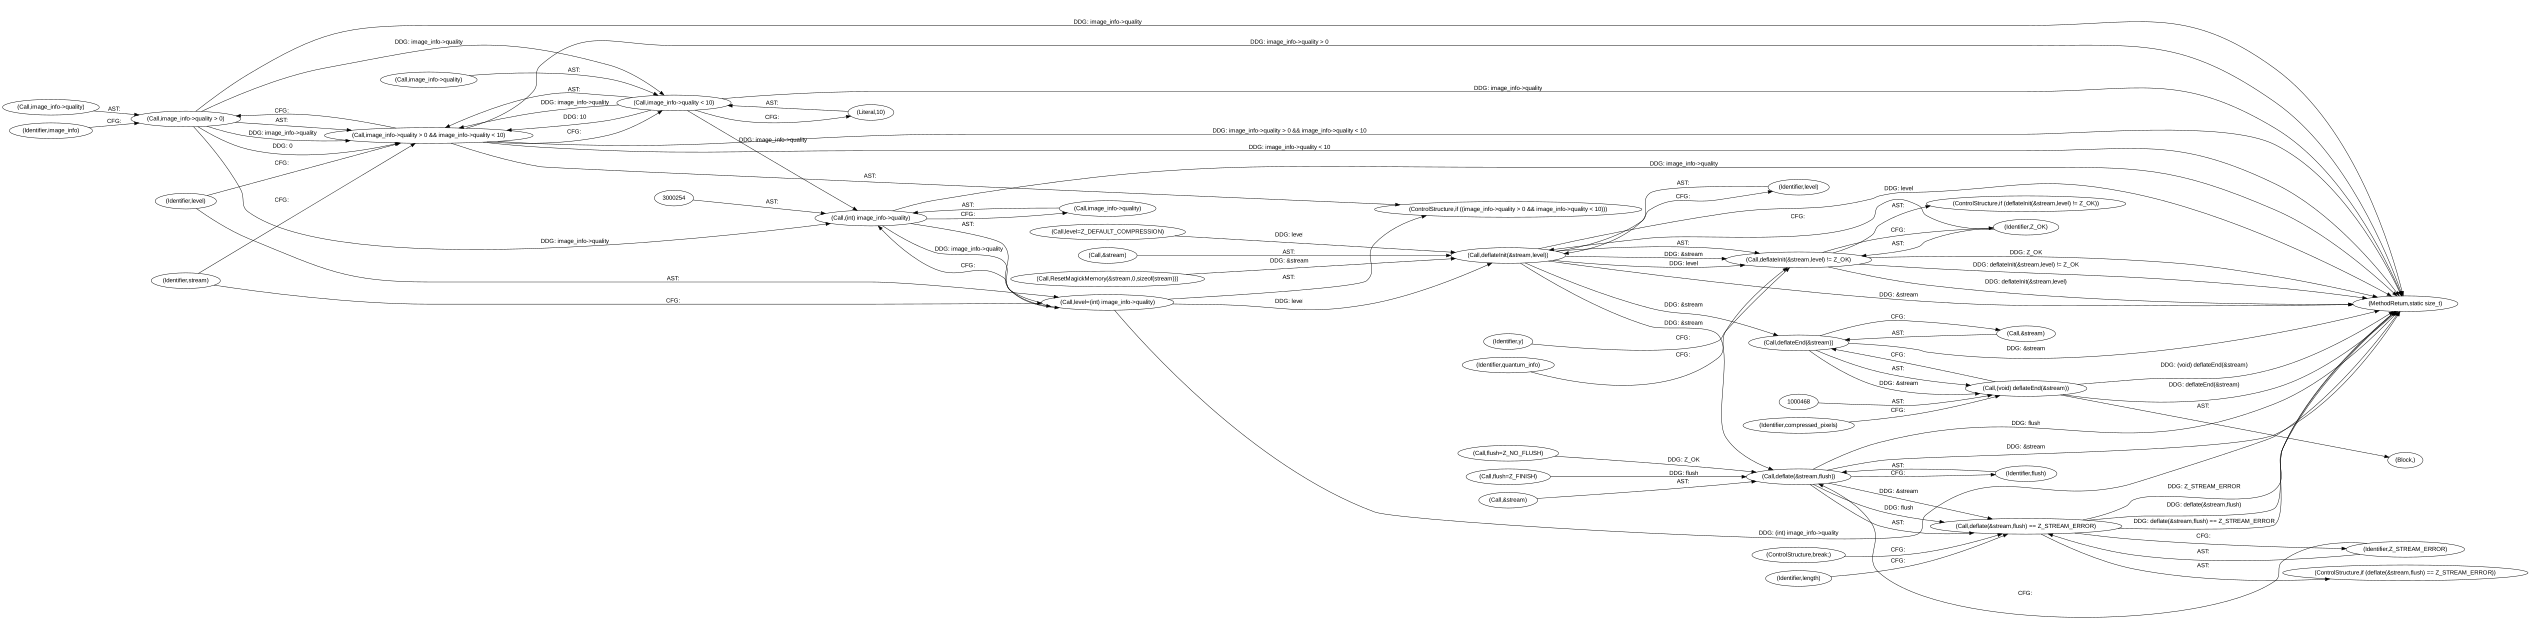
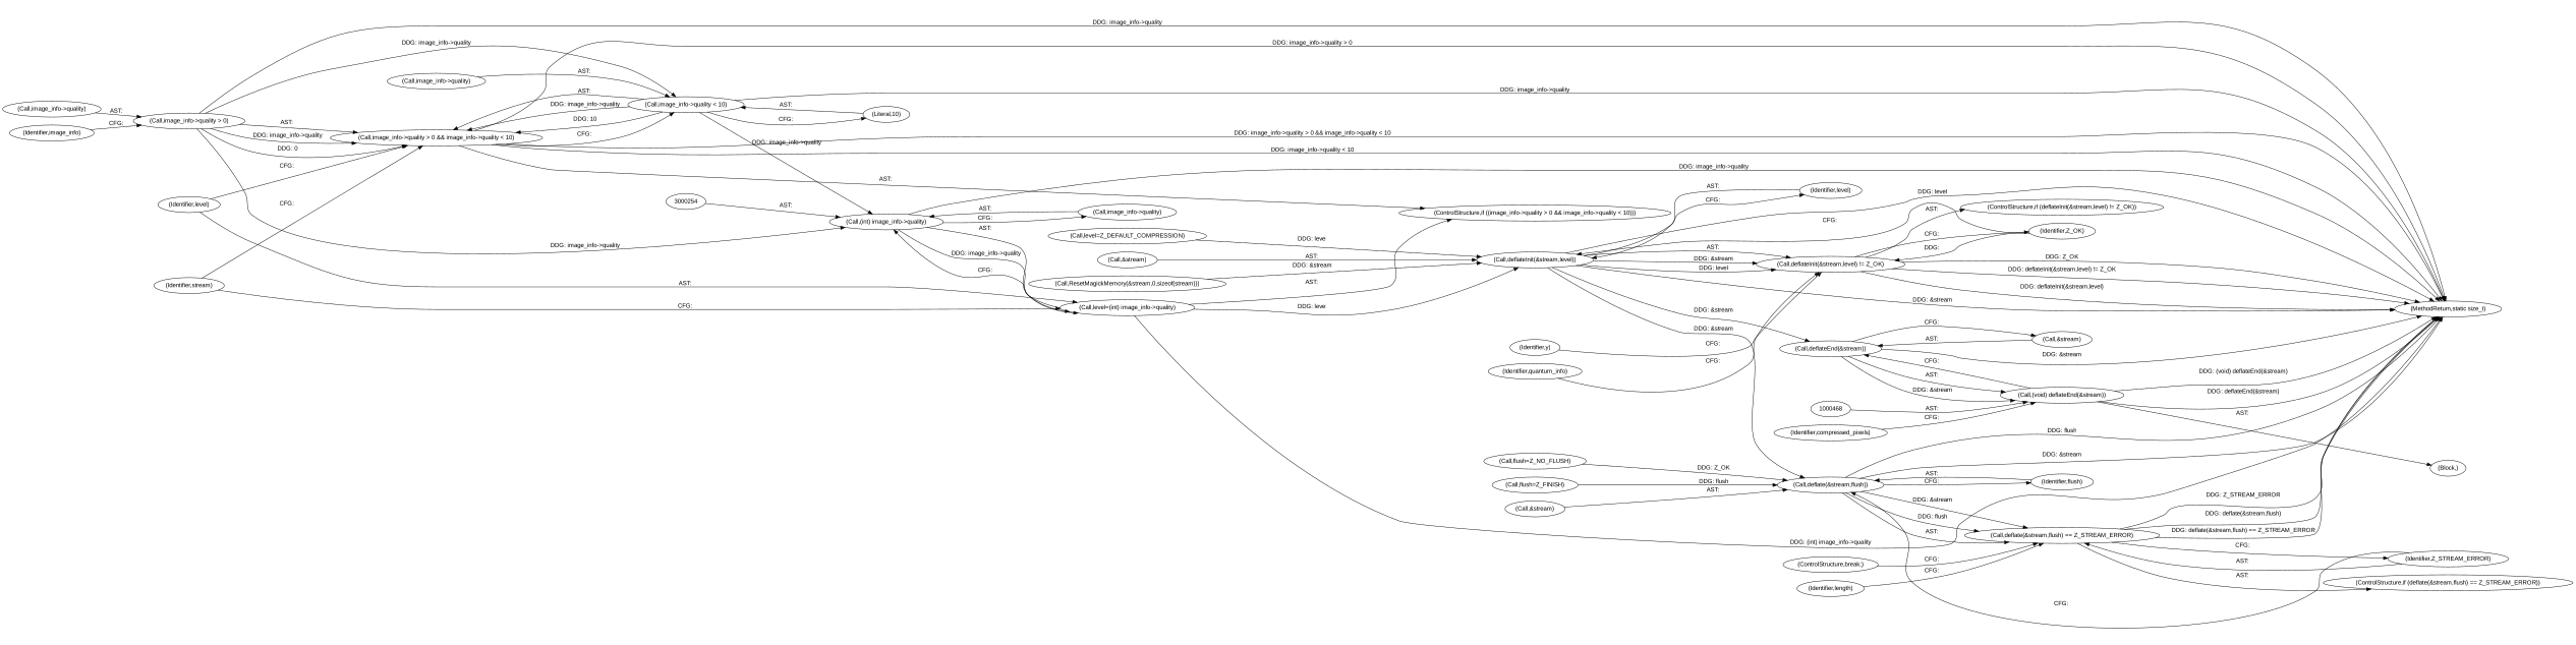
  digraph {
    fontname="Liberation Sans"
    rankdir=LR
    node [fontname="Liberation Sans"]
    edge [fontname="Liberation Sans"]
    n1 [label="(Call,image_info->quality > 0)"]
    n2 [label="(Call,image_info->quality > 0 && image_info->quality < 10)"]
    n3 [label="(Call,image_info->quality < 10)"]
    n4 [label="(Call,(int) image_info->quality)"]
    n5 [label="(MethodReturn,static size_t)"]
    n6 [label="(ControlStructure,if ((image_info->quality > 0 && image_info->quality < 10)))"]
    n7 [label="(Literal,10)"]
    n8 [label="(Call,level=(int) image_info->quality)"]
    n9 [label="(Call,image_info->quality)"]
    n10 [label="(Call,deflateInit(&stream,level))"]
    n11 [label="(Call,deflateInit(&stream,level) != Z_OK)"]
    n12 [label="(Call,deflate(&stream,flush))"]
    n13 [label="(Call,deflateEnd(&stream))"]
    n14 [label="(Identifier,level)"]
    n15 [label="(ControlStructure,if (deflateInit(&stream,level) != Z_OK))"]
    n16 [label="(Identifier,Z_OK)"]
    n17 [label="(Call,deflate(&stream,flush) == Z_STREAM_ERROR)"]
    n18 [label="(Identifier,flush)"]
    n19 [label="(Call,(void) deflateEnd(&stream))"]
    n20 [label="(Call,&stream)"]
    n21 [label="(ControlStructure,if (deflate(&stream,flush) == Z_STREAM_ERROR))"]
    n22 [label="(Identifier,Z_STREAM_ERROR)"]
    n23 [label="(Block,)"]
    n24 [label="(Call,&stream)"]
    n25 [label="(ControlStructure,break;)"]
    n26 [label="(Call,image_info->quality)"]
    n27 [label="(Call,&stream)"]
    n28 [label="(Identifier,quantum_info)"]
    n29 [label="(Identifier,level)"]
    n30 [label="(Identifier,y)"]
    n31 [label="(Identifier,compressed_pixels)"]
    n32 [label="(Call,ResetMagickMemory(&stream,0,sizeof(stream)))"]
    n33 [label="(Identifier,image_info)"]
    n34 [label="(Call,level=Z_DEFAULT_COMPRESSION)"]
    n35 [label="(Call,image_info->quality)"]
    n36 [label="(Call,flush=Z_NO_FLUSH)"]
    n37 [label="(Identifier,length)"]
    n38 [label="(Call,flush=Z_FINISH)"]
    n39 [label="(Identifier,stream)"]
    n40 [label=3000254]
    1000468
    n1 -> n2 [label="AST: "]
    n1 -> n2 [label="DDG: image_info->quality"]
    n1 -> n2 [label="DDG: 0"]
    n1 -> n3 [label="DDG: image_info->quality"]
    n1 -> n4 [label="DDG: image_info->quality"]
    n1 -> n5 [label="DDG: image_info->quality"]
-   n2 -> n1 [label="CFG: "]
    n2 -> n3 [label="CFG: "]
    n2 -> n5 [label="DDG: image_info->quality > 0 && image_info->quality < 10"]
    n2 -> n5 [label="DDG: image_info->quality < 10"]
    n2 -> n5 [label="DDG: image_info->quality > 0"]
    n2 -> n6 [label="AST: "]
    n3 -> n2 [label="AST: "]
    n3 -> n2 [label="DDG: image_info->quality"]
    n3 -> n2 [label="DDG: 10"]
    n3 -> n4 [label="DDG: image_info->quality"]
    n3 -> n5 [label="DDG: image_info->quality"]
    n3 -> n7 [label="CFG: "]
    n4 -> n5 [label="DDG: image_info->quality"]
    n4 -> n8 [label="AST: "]
    n4 -> n8 [label="DDG: image_info->quality"]
    n4 -> n9 [label="CFG: "]
    n7 -> n3 [label="AST: "]
    n8 -> n4 [label="CFG: "]
    n8 -> n5 [label="DDG: (int) image_info->quality"]
    n8 -> n6 [label="AST: "]
    n8 -> n10 [label="DDG: level"]
    n9 -> n4 [label="AST: "]
    n10 -> n5 [label="DDG: level"]
    n10 -> n5 [label="DDG: &stream"]
    n10 -> n11 [label="AST: "]
    n10 -> n11 [label="DDG: &stream"]
    n10 -> n11 [label="DDG: level"]
    n10 -> n12 [label="DDG: &stream"]
    n10 -> n13 [label="DDG: &stream"]
    n10 -> n14 [label="CFG: "]
    n11 -> n5 [label="DDG: deflateInit(&stream,level) != Z_OK"]
    n11 -> n5 [label="DDG: deflateInit(&stream,level)"]
    n11 -> n5 [label="DDG: Z_OK"]
    n11 -> n15 [label="AST: "]
    n11 -> n16 [label="CFG: "]
    n12 -> n5 [label="DDG: flush"]
    n12 -> n5 [label="DDG: &stream"]
    n12 -> n17 [label="AST: "]
    n12 -> n17 [label="DDG: &stream"]
    n12 -> n17 [label="DDG: flush"]
    n12 -> n18 [label="CFG: "]
    n13 -> n5 [label="DDG: &stream"]
    n13 -> n19 [label="AST: "]
    n13 -> n19 [label="DDG: &stream"]
    n13 -> n20 [label="CFG: "]
    n14 -> n10 [label="AST: "]
    n16 -> n10 [label="CFG: "]
-   n16 -> n11 [label="AST: "]
+   n16 -> n11 [label="DDG: "]
    n17 -> n5 [label="DDG: Z_STREAM_ERROR"]
    n17 -> n5 [label="DDG: deflate(&stream,flush)"]
    n17 -> n5 [label="DDG: deflate(&stream,flush) == Z_STREAM_ERROR"]
    n17 -> n21 [label="AST: "]
    n17 -> n22 [label="CFG: "]
    n18 -> n12 [label="AST: "]
    n19 -> n5 [label="DDG: (void) deflateEnd(&stream)"]
    n19 -> n5 [label="DDG: deflateEnd(&stream)"]
    n19 -> n13 [label="CFG: "]
    n19 -> n23 [label="AST: "]
    n20 -> n13 [label="AST: "]
    n22 -> n12 [label="CFG: "]
    n22 -> n17 [label="AST: "]
    n24 -> n12 [label="AST: "]
    n25 -> n17 [label="CFG: "]
    n26 -> n1 [label="AST: "]
    n27 -> n10 [label="AST: "]
    n28 -> n11 [label="CFG: "]
    n29 -> n2 [label="CFG: "]
    n29 -> n8 [label="AST: "]
    n30 -> n11 [label="CFG: "]
    n31 -> n19 [label="CFG: "]
    n32 -> n10 [label="DDG: &stream"]
    n33 -> n1 [label="CFG: "]
    n34 -> n10 [label="DDG: level"]
    n35 -> n3 [label="AST: "]
    n36 -> n12 [label="DDG: Z_OK"]
    n37 -> n17 [label="CFG: "]
    n38 -> n12 [label="DDG: flush"]
    n39 -> n2 [label="CFG: "]
    n39 -> n8 [label="CFG: "]
    n40 -> n4 [label="AST: "]
    1000468 -> n19 [label="AST: "]
  }
